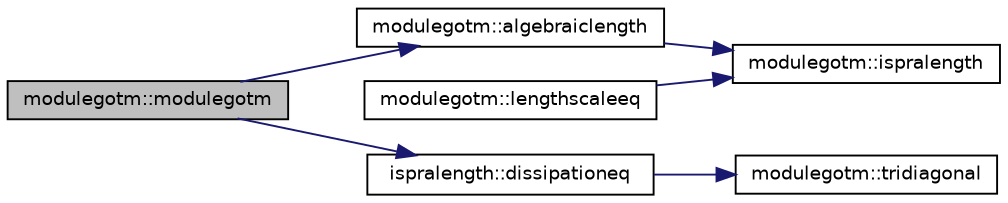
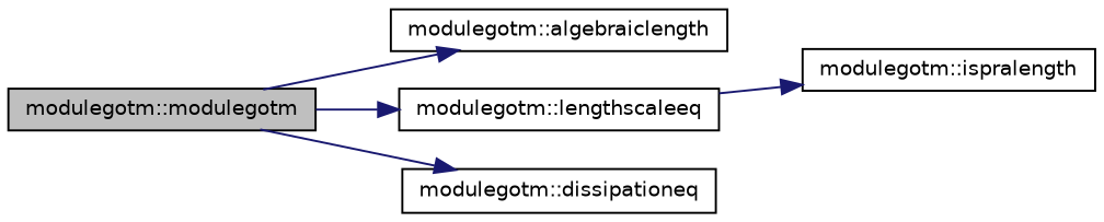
  digraph {
    rankdir=LR
    node [color=black fillcolor=white fontname=Helvetica fontsize=10 shape=record style=filled]
    edge [color=midnightblue fontname=Helvetica fontsize=10 labelfontname=Helvetica labelfontsize=10 style=solid]
    n1 [fillcolor=grey75 fontcolor=black height=0.2 label="modulegotm::modulegotm" width=0.4]
    n2 [height=0.2 label="modulegotm::algebraiclength" width=0.4]
-   n3 [height=0.2 label="ispralength::dissipationeq" width=0.4]
+   n3 [height=0.2 label="modulegotm::dissipationeq" width=0.4]
    n4 [height=0.2 label="modulegotm::lengthscaleeq" width=0.4]
    n5 [height=0.2 label="modulegotm::ispralength" width=0.4]
-   n6 [height=0.2 label="modulegotm::tridiagonal" width=0.4]
    n1 -> n2
    n1 -> n3
-   n2 -> n5
-   n3 -> n6
+   n1 -> n4
    n4 -> n5
  }
